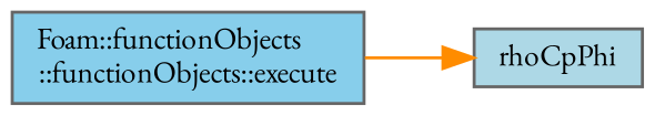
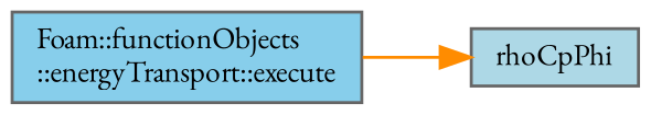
  digraph {
    rankdir=RL
    fontname="EB Garamond"
    node [fontname="EB Garamond" fontsize=10 shape=box style=filled]
    n1 [color=gray40 fillcolor=lightblue fontcolor=black height=0.2 label=rhoCpPhi width=0.4]
-   n2 [color=grey40 fillcolor=skyblue height=0.2 label="Foam::functionObjects\l::functionObjects::execute" width=0.4]
+   n2 [color=grey40 fillcolor=skyblue height=0.2 label="Foam::functionObjects\l::energyTransport::execute" width=0.4]
    n1 -> n2 [color=darkorange dir=back fontname="EB Garamond" fontsize=10 labelfontname=Helvetica labelfontsize=10 style=solid]
  }
